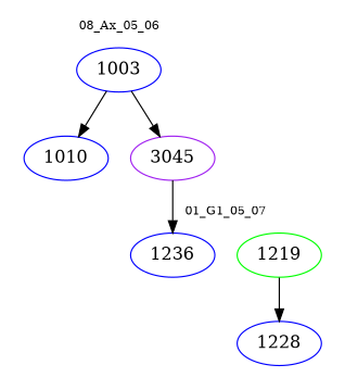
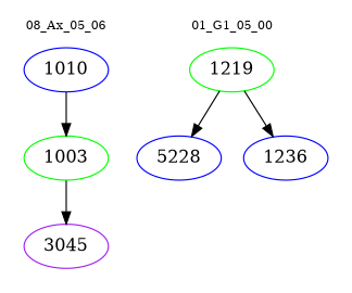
  digraph {
    node [color=blue]
    edge [color=black]
-   n1 [label=1003]
+   n1 [color=green label=1003]
    n2 [label=1010]
    n3 [color=purple label=3045]
    n4 [color=green label=1219]
-   n5 [label=1228]
+   n5 [label=5228]
    n6 [label=1236]
    subgraph cluster_1 {
      color=white
      fontsize=10
      label="08_Ax_05_06"
      n1
      n2
      n3
    }
    subgraph cluster_2 {
      color=white
      fontsize=10
-     label="01_G1_05_07"
+     label="01_G1_05_00"
      n4
      n5
      n6
    }
-   n1 -> n2
+   n2 -> n1
    n1 -> n3
    n4 -> n5
-   n3 -> n6
+   n4 -> n6
  }
